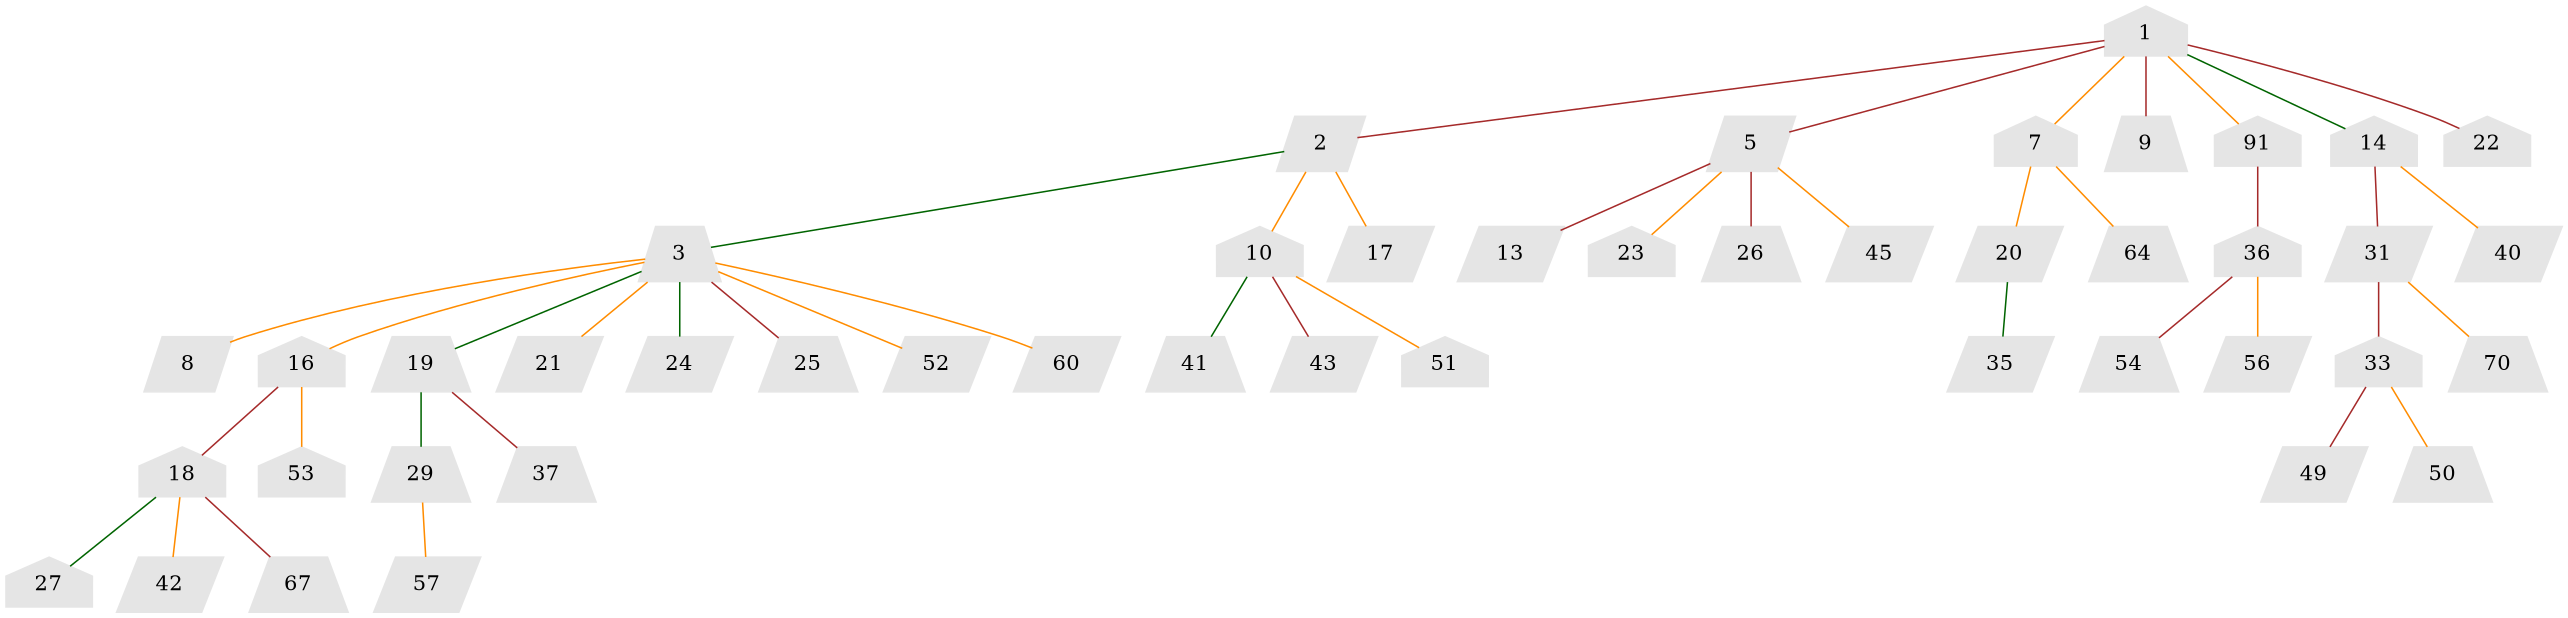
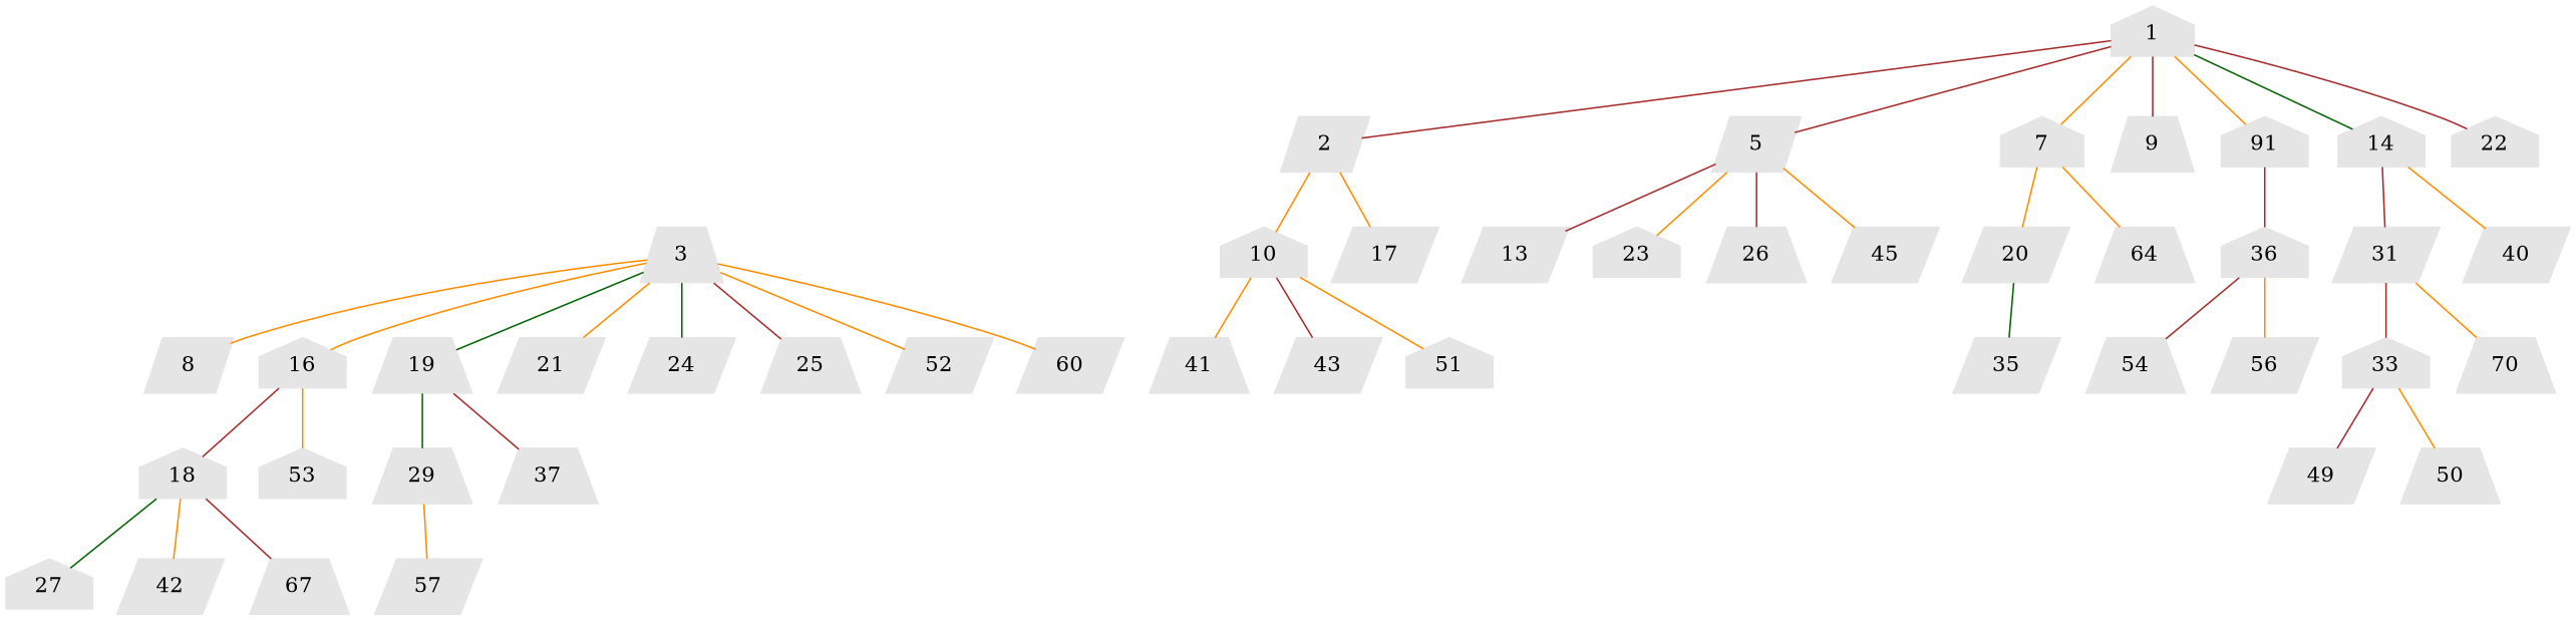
  graph {
    node [color=gray90 shape=parallelogram style=filled]
    edge [color=darkorange]
    1 [shape=house super="+6"]
    2 [super="+4"]
    5 [super="+44"]
    7 [shape=house super="+15"]
    9 [shape=trapezium super="+69"]
    n6 [label=91 shape=house super="+65"]
    14 [shape=house super="+55"]
    22 [shape=house super="+32"]
    3 [shape=trapezium super="+30"]
    10 [shape=house super="+12"]
    17
    13 [super="+47"]
    23 [shape=house]
    26 [shape=trapezium]
    45
    20 [super="+28"]
    64 [shape=trapezium]
    36 [shape=house super="+66"]
    31 [super="+61"]
    40 [super="+71"]
    8 [super="+46"]
    16 [shape=house super="+38"]
    19 [shape=trapezium]
    21 [super="+39"]
    24 [super="+63"]
    25 [shape=trapezium]
    52
    60
    41 [shape=trapezium]
    43
    51 [shape=house]
    18 [shape=house super="+48"]
    53 [shape=house]
    29 [shape=trapezium super="+58"]
    37 [shape=trapezium super="+62"]
    35
    54 [shape=trapezium]
    56 [super="+59"]
    33 [shape=house super="+34"]
    70 [shape=trapezium]
    27 [shape=house super="+68"]
    42
    67 [shape=trapezium]
    57
    49
    50 [shape=trapezium]
    1 -- 2 [color=brown]
    1 -- 5 [color=brown]
    1 -- 7
    1 -- 9 [color=brown]
    1 -- n6
    1 -- 14 [color=darkgreen]
    1 -- 22 [color=brown]
-   2 -- 3 [color=darkgreen]
    2 -- 10
    2 -- 17
    5 -- 13 [color=brown]
    5 -- 23
    5 -- 26 [color=brown]
    5 -- 45
    7 -- 20
    7 -- 64
    n6 -- 36 [color=brown]
    14 -- 31 [color=brown]
    14 -- 40
    3 -- 8
    3 -- 16
    3 -- 19 [color=darkgreen]
    3 -- 21
    3 -- 24 [color=darkgreen]
    3 -- 25 [color=brown]
    3 -- 52
    3 -- 60
-   10 -- 41 [color=darkgreen]
+   10 -- 41
    10 -- 43 [color=brown]
    10 -- 51
    20 -- 35 [color=darkgreen]
    36 -- 54 [color=brown]
    36 -- 56
    31 -- 33 [color=brown]
    31 -- 70
    16 -- 18 [color=brown]
    16 -- 53
    19 -- 29 [color=darkgreen]
    19 -- 37 [color=brown]
    18 -- 27 [color=darkgreen]
    18 -- 42
    18 -- 67 [color=brown]
    29 -- 57
    33 -- 49 [color=brown]
    33 -- 50
  }
